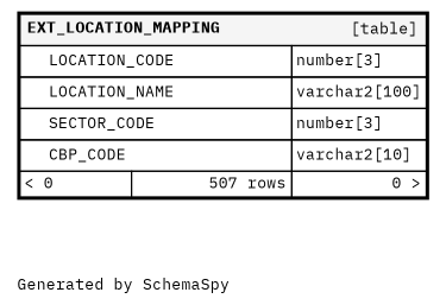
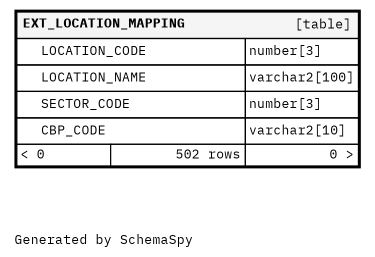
  digraph {
    bgcolor="#ffffff"
    fontname="IBM Plex Mono"
    fontsize=11
    label="\nGenerated by SchemaSpy"
    labeljust=l
    nodesep=0.18
    rankdir=RL
    ranksep=0.46
    ration=compress
-   n1 [fontname="IBM Plex Mono" fontsize=11 label=<     <TABLE BORDER="2" CELLBORDER="1" CELLSPACING="0" BGCOLOR="#ffffff">       <TR><TD COLSPAN="4"  BGCOLOR="#f5f5f5"><TABLE BORDER="0" CELLSPACING="0"><TR><TD ALIGN="LEFT" FIXEDSIZE="TRUE" WIDTH="169" HEIGHT="16"><B>EXT_LOCATION_MAPPING</B></TD><TD ALIGN="RIGHT">[table]</TD></TR></TABLE></TD></TR>       <TR><TD PORT="LOCATION_CODE" COLSPAN="2" ALIGN="LEFT"><TABLE BORDER="0" CELLSPACING="0" ALIGN="LEFT"><TR ALIGN="LEFT"><TD ALIGN="LEFT" FIXEDSIZE="TRUE" WIDTH="15" HEIGHT="16"></TD><TD ALIGN="LEFT" FIXEDSIZE="TRUE" WIDTH="169" HEIGHT="16">LOCATION_CODE</TD></TR></TABLE></TD><TD PORT="LOCATION_CODE.type" ALIGN="LEFT">number[3]</TD></TR>       <TR><TD PORT="LOCATION_NAME" COLSPAN="2" ALIGN="LEFT"><TABLE BORDER="0" CELLSPACING="0" ALIGN="LEFT"><TR ALIGN="LEFT"><TD ALIGN="LEFT" FIXEDSIZE="TRUE" WIDTH="15" HEIGHT="16"></TD><TD ALIGN="LEFT" FIXEDSIZE="TRUE" WIDTH="169" HEIGHT="16">LOCATION_NAME</TD></TR></TABLE></TD><TD PORT="LOCATION_NAME.type" ALIGN="LEFT">varchar2[100]</TD></TR>       <TR><TD PORT="SECTOR_CODE" COLSPAN="2" ALIGN="LEFT"><TABLE BORDER="0" CELLSPACING="0" ALIGN="LEFT"><TR ALIGN="LEFT"><TD ALIGN="LEFT" FIXEDSIZE="TRUE" WIDTH="15" HEIGHT="16"></TD><TD ALIGN="LEFT" FIXEDSIZE="TRUE" WIDTH="169" HEIGHT="16">SECTOR_CODE</TD></TR></TABLE></TD><TD PORT="SECTOR_CODE.type" ALIGN="LEFT">number[3]</TD></TR>       <TR><TD PORT="CBP_CODE" COLSPAN="2" ALIGN="LEFT"><TABLE BORDER="0" CELLSPACING="0" ALIGN="LEFT"><TR ALIGN="LEFT"><TD ALIGN="LEFT" FIXEDSIZE="TRUE" WIDTH="15" HEIGHT="16"></TD><TD ALIGN="LEFT" FIXEDSIZE="TRUE" WIDTH="169" HEIGHT="16">CBP_CODE</TD></TR></TABLE></TD><TD PORT="CBP_CODE.type" ALIGN="LEFT">varchar2[10]</TD></TR>       <TR><TD ALIGN="LEFT" BGCOLOR="#ffffff">&lt; 0</TD><TD ALIGN="RIGHT" BGCOLOR="#ffffff">507 rows</TD><TD ALIGN="RIGHT" BGCOLOR="#ffffff">0 &gt;</TD></TR>     </TABLE>> shape=plaintext]
+   n1 [fontname="IBM Plex Mono" fontsize=11 label=<     <TABLE BORDER="2" CELLBORDER="1" CELLSPACING="0" BGCOLOR="#ffffff">       <TR><TD COLSPAN="4"  BGCOLOR="#f5f5f5"><TABLE BORDER="0" CELLSPACING="0"><TR><TD ALIGN="LEFT" FIXEDSIZE="TRUE" WIDTH="169" HEIGHT="16"><B>EXT_LOCATION_MAPPING</B></TD><TD ALIGN="RIGHT">[table]</TD></TR></TABLE></TD></TR>       <TR><TD PORT="LOCATION_CODE" COLSPAN="2" ALIGN="LEFT"><TABLE BORDER="0" CELLSPACING="0" ALIGN="LEFT"><TR ALIGN="LEFT"><TD ALIGN="LEFT" FIXEDSIZE="TRUE" WIDTH="15" HEIGHT="16"></TD><TD ALIGN="LEFT" FIXEDSIZE="TRUE" WIDTH="169" HEIGHT="16">LOCATION_CODE</TD></TR></TABLE></TD><TD PORT="LOCATION_CODE.type" ALIGN="LEFT">number[3]</TD></TR>       <TR><TD PORT="LOCATION_NAME" COLSPAN="2" ALIGN="LEFT"><TABLE BORDER="0" CELLSPACING="0" ALIGN="LEFT"><TR ALIGN="LEFT"><TD ALIGN="LEFT" FIXEDSIZE="TRUE" WIDTH="15" HEIGHT="16"></TD><TD ALIGN="LEFT" FIXEDSIZE="TRUE" WIDTH="169" HEIGHT="16">LOCATION_NAME</TD></TR></TABLE></TD><TD PORT="LOCATION_NAME.type" ALIGN="LEFT">varchar2[100]</TD></TR>       <TR><TD PORT="SECTOR_CODE" COLSPAN="2" ALIGN="LEFT"><TABLE BORDER="0" CELLSPACING="0" ALIGN="LEFT"><TR ALIGN="LEFT"><TD ALIGN="LEFT" FIXEDSIZE="TRUE" WIDTH="15" HEIGHT="16"></TD><TD ALIGN="LEFT" FIXEDSIZE="TRUE" WIDTH="169" HEIGHT="16">SECTOR_CODE</TD></TR></TABLE></TD><TD PORT="SECTOR_CODE.type" ALIGN="LEFT">number[3]</TD></TR>       <TR><TD PORT="CBP_CODE" COLSPAN="2" ALIGN="LEFT"><TABLE BORDER="0" CELLSPACING="0" ALIGN="LEFT"><TR ALIGN="LEFT"><TD ALIGN="LEFT" FIXEDSIZE="TRUE" WIDTH="15" HEIGHT="16"></TD><TD ALIGN="LEFT" FIXEDSIZE="TRUE" WIDTH="169" HEIGHT="16">CBP_CODE</TD></TR></TABLE></TD><TD PORT="CBP_CODE.type" ALIGN="LEFT">varchar2[10]</TD></TR>       <TR><TD ALIGN="LEFT" BGCOLOR="#ffffff">&lt; 0</TD><TD ALIGN="RIGHT" BGCOLOR="#ffffff">502 rows</TD><TD ALIGN="RIGHT" BGCOLOR="#ffffff">0 &gt;</TD></TR>     </TABLE>> shape=plaintext]
  }
